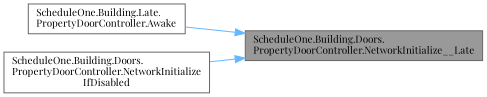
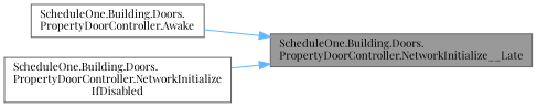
  digraph {
    rankdir=RL
    fontname="Playfair Display"
    node [color=grey40 fillcolor=white fontname="Playfair Display" fontsize=10 shape=box style=filled]
    edge [color=steelblue1 dir=back fontname="Playfair Display" fontsize=10 labelfontname=Helvetica labelfontsize=10 style=solid]
    n1 [color=gray40 fillcolor=grey60 fontcolor=black height=0.2 label="ScheduleOne.Building.Doors.\lPropertyDoorController.NetworkInitialize__Late" width=0.4]
-   n2 [height=0.2 label="ScheduleOne.Building.Late.\lPropertyDoorController.Awake" width=0.4]
+   n2 [height=0.2 label="ScheduleOne.Building.Doors.\lPropertyDoorController.Awake" width=0.4]
    n3 [height=0.2 label="ScheduleOne.Building.Doors.\lPropertyDoorController.NetworkInitialize\lIfDisabled" width=0.4]
    n1 -> n2
    n1 -> n3
  }
